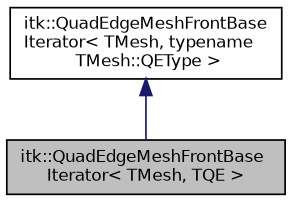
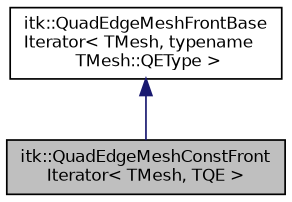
  digraph {
    node [color=black fontname=Helvetica fontsize=10 shape=record style=filled]
-   n1 [fillcolor=grey75 fontcolor=black height=0.2 label="itk::QuadEdgeMeshFrontBase\lIterator\< TMesh, TQE \>" width=0.4]
+   n1 [fillcolor=grey75 fontcolor=black height=0.2 label="itk::QuadEdgeMeshConstFront\lIterator\< TMesh, TQE \>" width=0.4]
    n2 [fillcolor=white height=0.2 label="itk::QuadEdgeMeshFrontBase\lIterator\< TMesh, typename\l TMesh::QEType \>" width=0.4]
    n2 -> n1 [color=midnightblue dir=back fontname=Helvetica fontsize=10 labelfontname=Helvetica labelfontsize=10 style=solid]
  }
